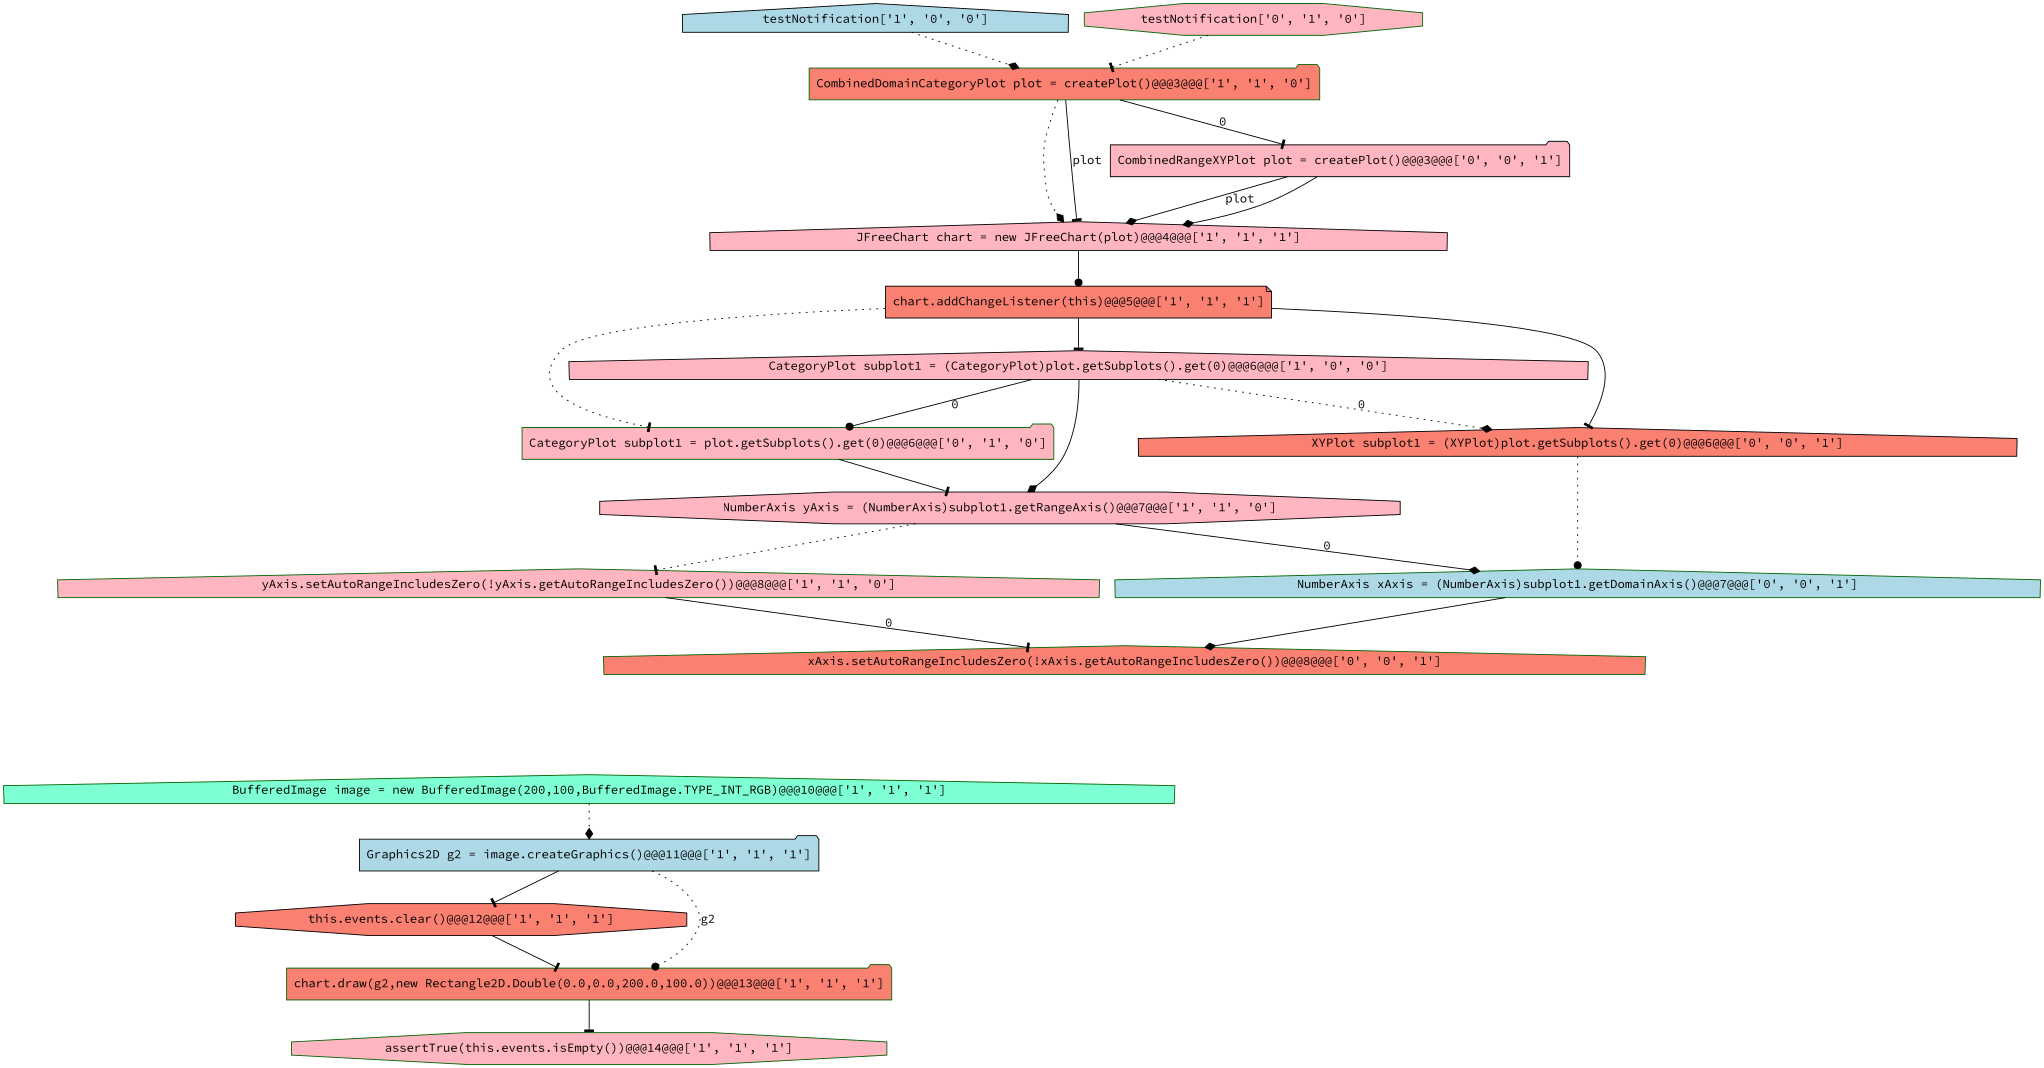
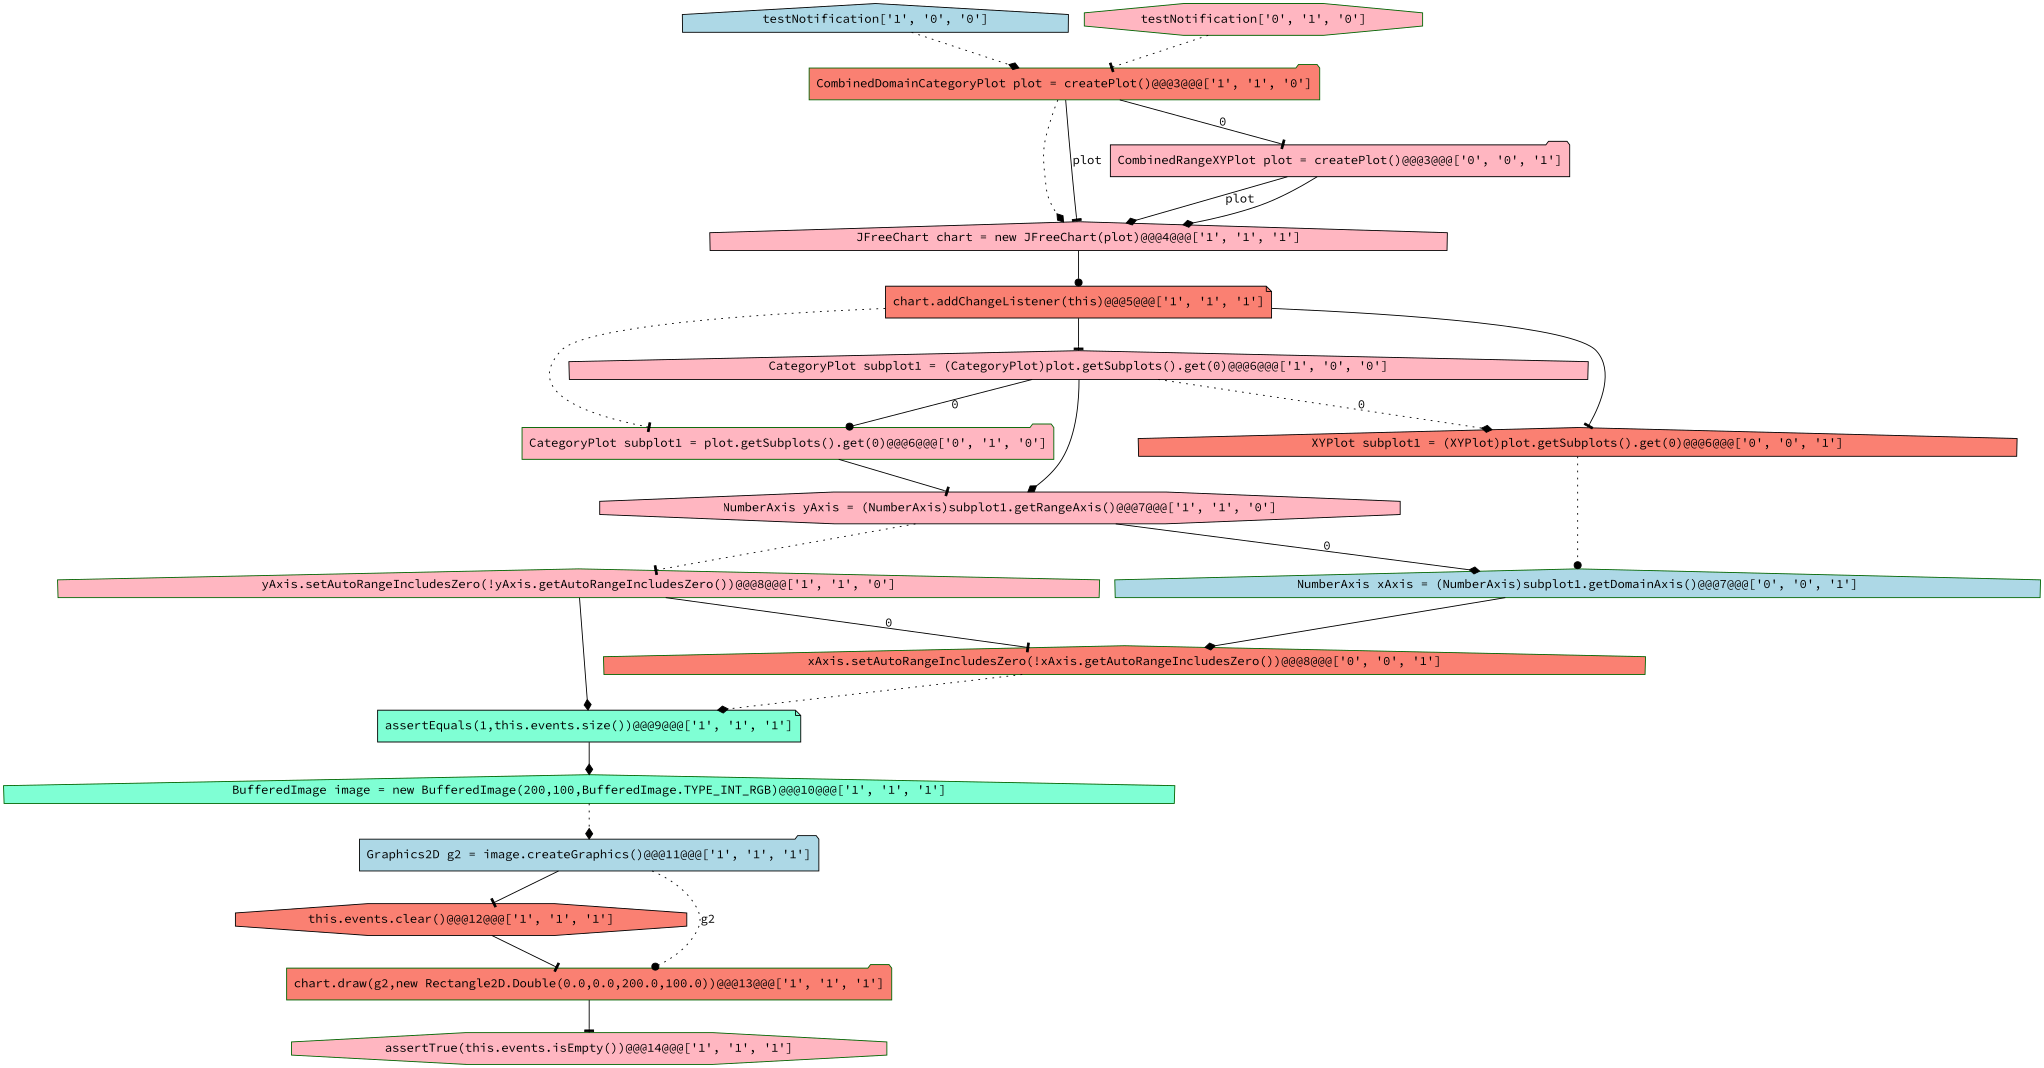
  digraph {
    fontname="Source Code Pro"
    node [color=black fillcolor=lightpink fontname="Source Code Pro" shape=house style=filled]
    edge [arrowhead=tee fontname="Source Code Pro" style=solid]
    n1 [fillcolor=salmon label="this.events.clear()@@@12@@@['1', '1', '1']" shape=octagon]
    n2 [color=darkgreen fillcolor=salmon label="chart.draw(g2,new Rectangle2D.Double(0.0,0.0,200.0,100.0))@@@13@@@['1', '1', '1']" shape=folder]
    n3 [color=darkgreen label="assertTrue(this.events.isEmpty())@@@14@@@['1', '1', '1']" shape=octagon]
    n4 [fillcolor=lightblue label="Graphics2D g2 = image.createGraphics()@@@11@@@['1', '1', '1']" shape=folder]
    n5 [label="NumberAxis yAxis = (NumberAxis)subplot1.getRangeAxis()@@@7@@@['1', '1', '0']" shape=octagon]
    n6 [color=darkgreen label="yAxis.setAutoRangeIncludesZero(!yAxis.getAutoRangeIncludesZero())@@@8@@@['1', '1', '0']"]
    n7 [color=darkgreen fillcolor=lightblue label="NumberAxis xAxis = (NumberAxis)subplot1.getDomainAxis()@@@7@@@['0', '0', '1']"]
+   n8 [fillcolor=aquamarine label="assertEquals(1,this.events.size())@@@9@@@['1', '1', '1']" shape=note]
    n9 [color=darkgreen fillcolor=salmon label="xAxis.setAutoRangeIncludesZero(!xAxis.getAutoRangeIncludesZero())@@@8@@@['0', '0', '1']"]
    n10 [color=darkgreen fillcolor=aquamarine label="BufferedImage image = new BufferedImage(200,100,BufferedImage.TYPE_INT_RGB)@@@10@@@['1', '1', '1']"]
    n11 [label="CategoryPlot subplot1 = (CategoryPlot)plot.getSubplots().get(0)@@@6@@@['1', '0', '0']"]
    n12 [fillcolor=salmon label="XYPlot subplot1 = (XYPlot)plot.getSubplots().get(0)@@@6@@@['0', '0', '1']"]
    n13 [color=darkgreen label="CategoryPlot subplot1 = plot.getSubplots().get(0)@@@6@@@['0', '1', '0']" shape=folder]
    n14 [fillcolor=lightblue label="testNotification['1', '0', '0']"]
    n15 [color=darkgreen fillcolor=salmon label="CombinedDomainCategoryPlot plot = createPlot()@@@3@@@['1', '1', '0']" shape=folder]
    n16 [label="JFreeChart chart = new JFreeChart(plot)@@@4@@@['1', '1', '1']"]
    n17 [label="CombinedRangeXYPlot plot = createPlot()@@@3@@@['0', '0', '1']" shape=folder]
    n18 [fillcolor=salmon label="chart.addChangeListener(this)@@@5@@@['1', '1', '1']" shape=note]
    n19 [color=darkgreen label="testNotification['0', '1', '0']" shape=octagon]
    n1 -> n2
    n2 -> n3
    n4 -> n1
    n4 -> n2 [arrowhead=dot label=g2 style=dotted]
    n5 -> n6 [style=dotted]
    n5 -> n7 [arrowhead=diamond label=0]
+   n6 -> n8 [arrowhead=diamond]
    n6 -> n9 [label=0]
    n7 -> n9 [arrowhead=diamond]
+   n8 -> n10 [arrowhead=diamond]
+   n9 -> n8 [arrowhead=diamond style=dotted]
    n10 -> n4 [arrowhead=diamond style=dotted]
    n11 -> n5 [arrowhead=diamond]
    n11 -> n12 [arrowhead=diamond label=0 style=dotted]
    n11 -> n13 [arrowhead=dot label=0]
    n12 -> n7 [arrowhead=dot style=dotted]
    n13 -> n5
    n14 -> n15 [arrowhead=diamond style=dotted]
    n15 -> n16 [arrowhead=diamond style=dotted]
    n15 -> n16 [label=plot]
    n15 -> n17 [label=0]
    n16 -> n18 [arrowhead=dot]
    n17 -> n16 [arrowhead=diamond label=plot]
    n17 -> n16 [arrowhead=diamond]
    n18 -> n11
    n18 -> n12
    n18 -> n13 [style=dotted]
    n19 -> n15 [style=dotted]
  }
